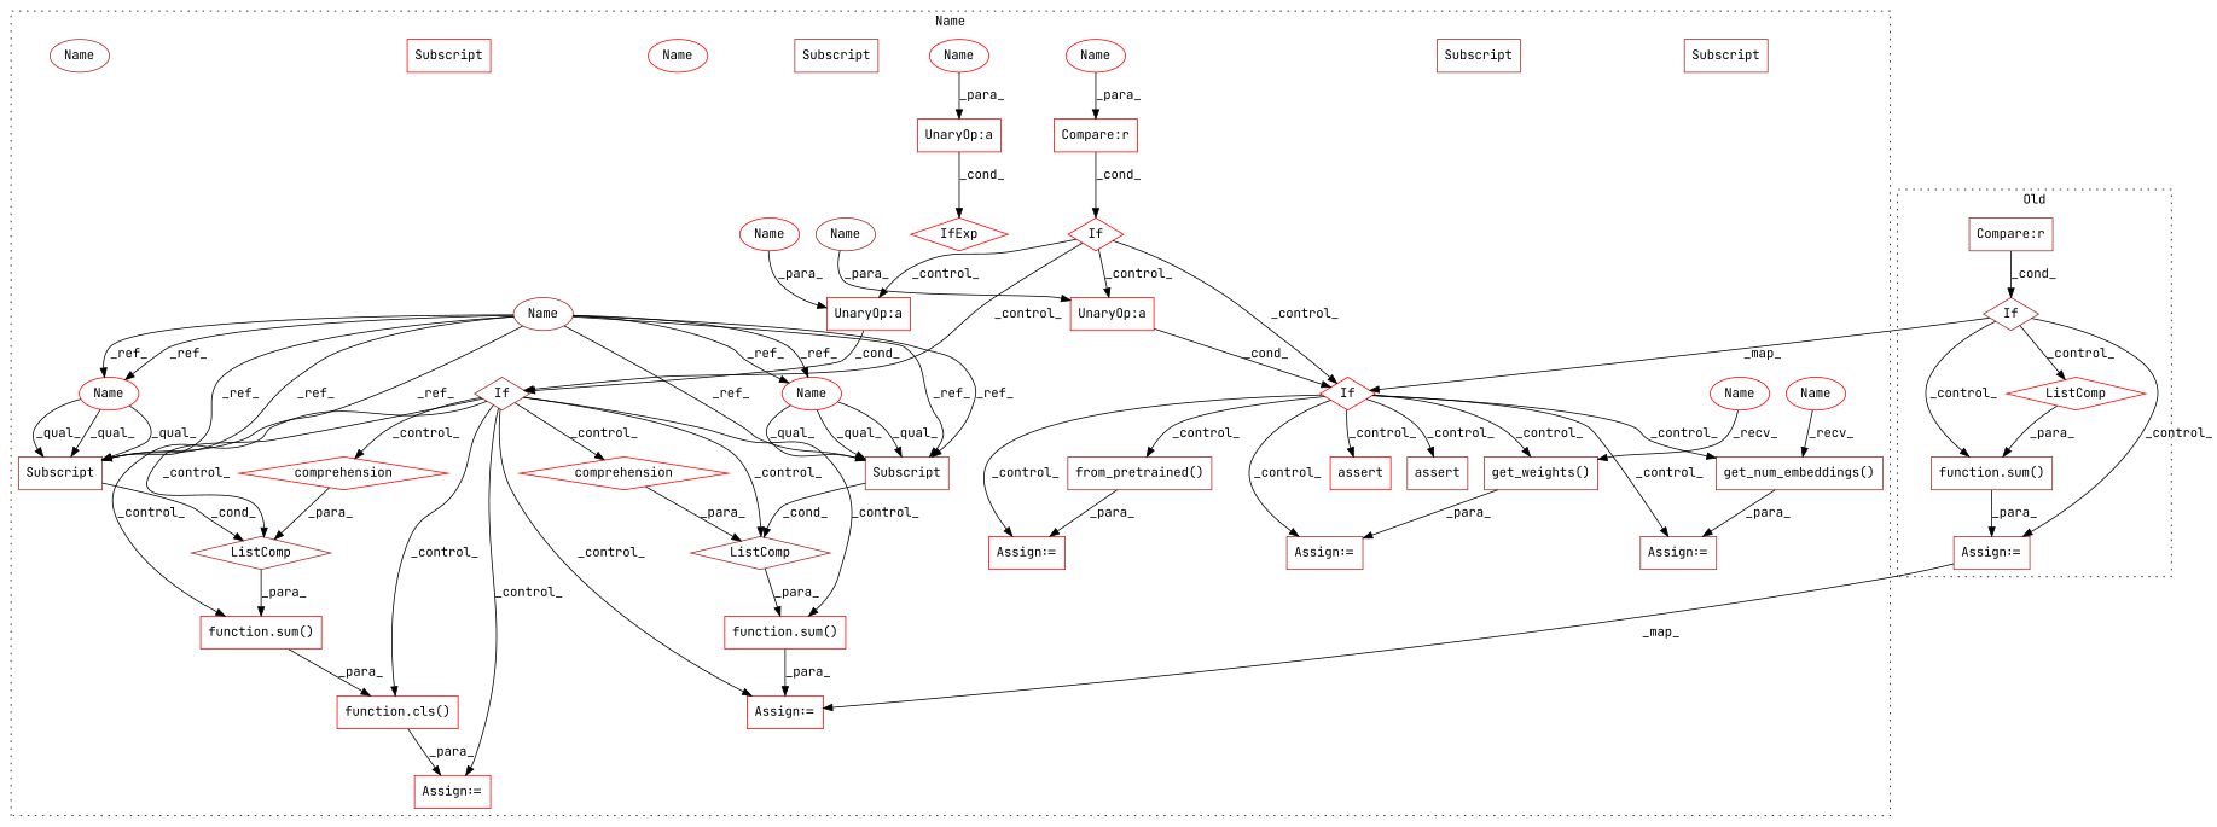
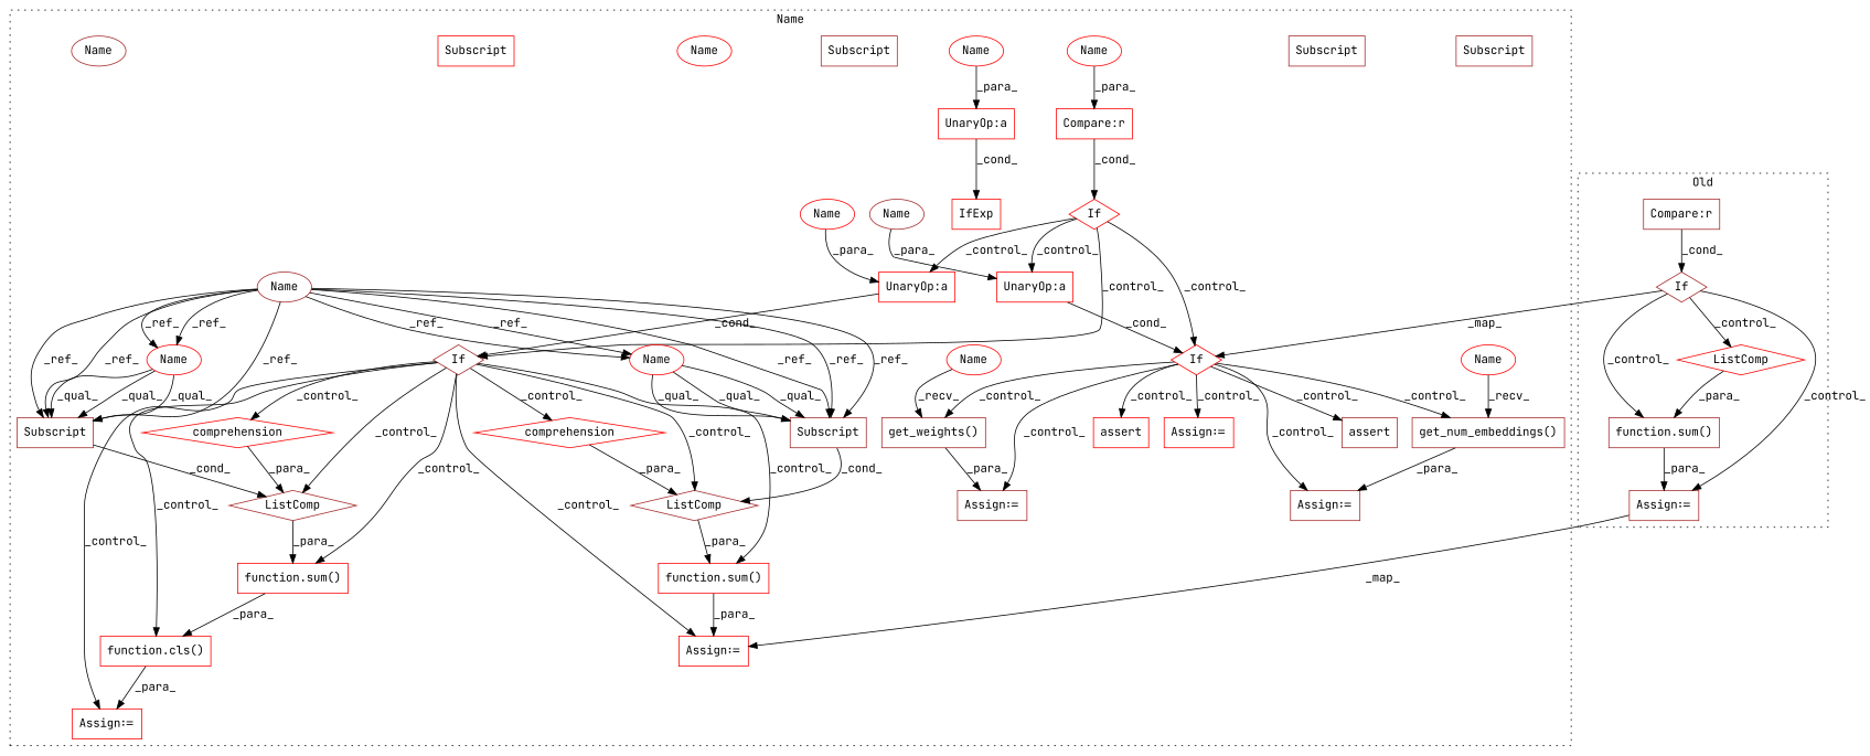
  digraph {
    fontname="JetBrains Mono"
    node [a=87 color=red fontname="JetBrains Mono" l=3 s="19938,0" shape=box]
    edge [fontname="JetBrains Mono"]
    n1 [a=75 color=brown l="4,1" label="function.sum()" s="11497,11541"]
    n2 [a=96 color=brown l="3,14" label=If s="10054,10078" shape=diamond]
    n3 [a=40 color=brown l=21 label="Compare:r" s=10057]
    n4 [a=106 l=40 label=ListComp s=11501 shape=diamond]
    n5 [a=68 color=brown label="Assign:=" s=11439]
    n6 [a=96 l="3,14" label=If s="17025,17054" shape=diamond]
    n7 [a=40 l=26 label="Compare:r" s=17028]
    n8 [a=68 label="Assign:=" s=19325]
    n9 [a=68 color=brown label="Assign:=" s=18555]
    n10 [a=68 color=brown label="Assign:=" s=18628]
    n11 [a=61 l=13 label="UnaryOp:a" s=19528]
    n12 [a=75 l="4,1" label="function.sum()" s="19576,19620"]
    n13 [a=75 color=brown l=35 label="get_num_embeddings()" s=18631]
    n14 [a=96 color=brown l="3,18" label=If s="19525,19541" shape=diamond]
    n15 [a=61 l=13 label="UnaryOp:a" s=17071]
    n16 [a=75 l="4,47" label="function.cls()" s="19929,20188"]
    n17 [a=96 l="3,18" label=If s="17068,17084" shape=diamond]
    n18 [a=75 color=brown l=39 label="get_weights()" s=18558]
    n19 [a=65 color=brown l=7 label=assert s=18493]
-   n20 [a=75 color=brown l=170 label="from_pretrained()" s=19328]
    n21 [a=65 l=7 label=assert s=17102]
    n22 [a=61 l=13 label="UnaryOp:a" s=16982]
-   n23 [a=51 l="4,6" label=IfExp s="16978,16995" shape=diamond]
+   n23 [a=51 l="4,6" label=IfExp s="16978,16995"]
    n24 [a=106 color=brown l=40 label=ListComp s=19937 shape=diamond]
    n25 [color=brown l=15 label=Name s=16369 shape=ellipse]
    n26 [a=63 color=brown l="18,0" label=Subscript]
    n27 [a=63 color=brown l="18,0" label=Subscript s="19581,0"]
    n28 [a=106 color=brown l=40 label=ListComp s=19580 shape=diamond]
    n29 [a=45 label=comprehension s=19957 shape=diamond]
    n30 [a=68 label="Assign:=" s=19926]
    n31 [a=45 label=comprehension s=19600 shape=diamond]
    n32 [a=68 label="Assign:=" s=19569]
    n33 [a=75 l="4,1" label="function.sum()" s="19933,19977"]
    n34 [l=14 label=Name s=17028 shape=ellipse]
    n35 [l=14 label=Name s=18558 shape=ellipse]
    n36 [l=14 label=Name s=18631 shape=ellipse]
    n37 [l=9 label=Name s=16986 shape=ellipse]
    n38 [l=9 label=Name s=19532 shape=ellipse]
    n39 [color=brown l=9 label=Name s=17075 shape=ellipse]
    n40 [a=63 color=brown l="18,0" label=Subscript s="19581,0"]
    n41 [l=15 label=Name s=19938 shape=ellipse]
    n42 [a=63 l="18,0" label=Subscript]
    n43 [color=brown l=15 label=Name s=19581 shape=ellipse]
    n44 [a=63 color=brown l="18,0" label=Subscript]
    n45 [l=15 label=Name s=19938 shape=ellipse]
    n46 [a=63 color=brown l="18,0" label=Subscript s="19581,0"]
    n47 [l=15 label=Name s=19581 shape=ellipse]
    subgraph cluster_1 {
      label=Old
      style=dotted
      n1
      n2
      n3
      n4
      n5
    }
    subgraph cluster_2 {
      label=Name
      style=dotted
      n6
      n7
      n8
      n9
      n10
      n11
      n12
      n13
      n14
      n15
      n16
      n17
      n18
      n19
-     n20
      n21
      n22
      n23
      n24
      n25
      n26
      n27
      n28
      n29
      n30
      n31
      n32
      n33
      n34
      n35
      n36
      n37
      n38
      n39
      n40
      n41
      n42
      n43
      n44
      n45
      n46
      n47
    }
    n1 -> n5 [label=_para_]
    n2 -> n1 [label=_control_]
    n2 -> n4 [label=_control_]
    n2 -> n5 [label=_control_]
    n2 -> n17 [label=_map_]
    n3 -> n2 [label=_cond_]
    n4 -> n1 [label=_para_]
    n5 -> n32 [label=_map_]
    n6 -> n11 [label=_control_]
    n6 -> n14 [label=_control_]
    n6 -> n15 [label=_control_]
    n6 -> n17 [label=_control_]
    n7 -> n6 [label=_cond_]
    n11 -> n14 [label=_cond_]
    n12 -> n32 [label=_para_]
    n13 -> n10 [label=_para_]
    n14 -> n12 [label=_control_]
    n14 -> n16 [label=_control_]
    n14 -> n24 [label=_control_]
    n14 -> n28 [label=_control_]
    n14 -> n29 [label=_control_]
    n14 -> n30 [label=_control_]
    n14 -> n31 [label=_control_]
    n14 -> n32 [label=_control_]
    n14 -> n33 [label=_control_]
    n15 -> n17 [label=_cond_]
    n16 -> n30 [label=_para_]
    n17 -> n8 [label=_control_]
    n17 -> n9 [label=_control_]
    n17 -> n10 [label=_control_]
    n17 -> n13 [label=_control_]
    n17 -> n18 [label=_control_]
    n17 -> n19 [label=_control_]
-   n17 -> n20 [label=_control_]
    n17 -> n21 [label=_control_]
    n18 -> n9 [label=_para_]
-   n20 -> n8 [label=_para_]
    n22 -> n23 [label=_cond_]
    n24 -> n33 [label=_para_]
    n25 -> n44 [label=_ref_]
    n25 -> n44 [label=_ref_]
    n25 -> n44 [label=_ref_]
    n25 -> n45 [label=_ref_]
    n25 -> n45 [label=_ref_]
    n25 -> n46 [label=_ref_]
    n25 -> n46 [label=_ref_]
    n25 -> n46 [label=_ref_]
    n25 -> n47 [label=_ref_]
    n25 -> n47 [label=_ref_]
    n28 -> n12 [label=_para_]
    n29 -> n24 [label=_para_]
    n31 -> n28 [label=_para_]
    n33 -> n16 [label=_para_]
    n34 -> n7 [label=_para_]
    n35 -> n18 [label=_recv_]
    n36 -> n13 [label=_recv_]
    n37 -> n22 [label=_para_]
    n38 -> n11 [label=_para_]
    n39 -> n15 [label=_para_]
    n44 -> n24 [label=_cond_]
    n45 -> n44 [label=_qual_]
    n45 -> n44 [label=_qual_]
    n45 -> n44 [label=_qual_]
    n46 -> n28 [label=_cond_]
    n47 -> n46 [label=_qual_]
    n47 -> n46 [label=_qual_]
    n47 -> n46 [label=_qual_]
  }
